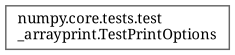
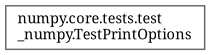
  digraph {
    rankdir=TB
    fontname="Noto Serif"
-   n1 [color=grey40 fillcolor=white fontname="Noto Serif" fontsize=10 height=0.2 label="numpy.core.tests.test\l_arrayprint.TestPrintOptions" shape=box style=filled width=0.4]
+   n1 [color=grey40 fillcolor=white fontname="Noto Serif" fontsize=10 height=0.2 label="numpy.core.tests.test\l_numpy.TestPrintOptions" shape=box style=filled width=0.4]
  }
